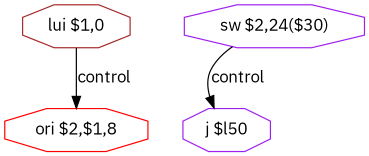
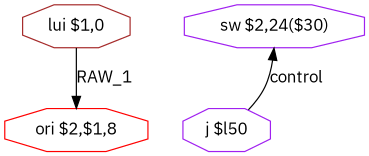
  digraph {
    fontname="IBM Plex Sans"
    node [color=purple fontname="IBM Plex Sans" shape=octagon]
    edge [fontname="IBM Plex Sans"]
    n1 [color=brown label="lui $1,0"]
    n2 [color=red label="ori $2,$1,8"]
    n3 [label="sw $2,24($30)"]
    n4 [label="j $l50"]
-   n1 -> n2 [label=control]
-   n3 -> n4 [label=control]
+   n1 -> n2 [label=RAW_1]
+   n4 -> n3 [label=control]
  }
